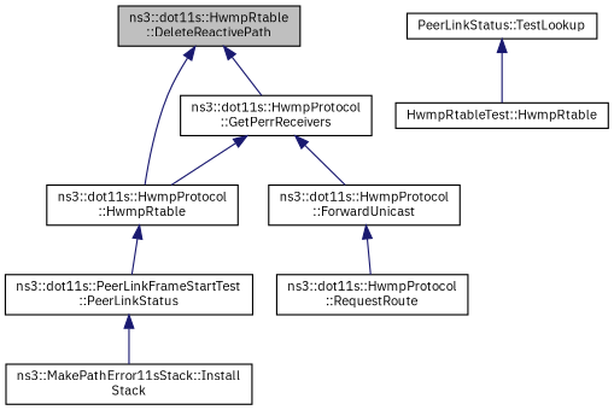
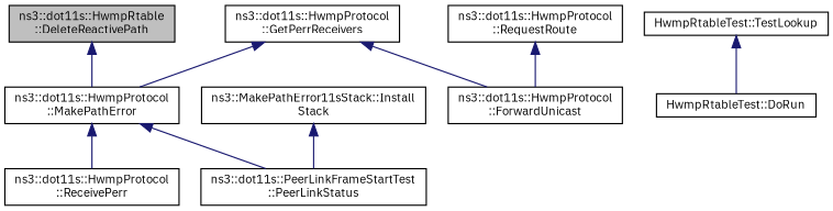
  digraph {
    fontname="IBM Plex Sans"
    rankdir=TB
    node [color=black fillcolor=white fontname="IBM Plex Sans" fontsize=10 shape=record style=filled]
    edge [color=midnightblue dir=back fontname="IBM Plex Sans" fontsize=10 labelfontname=Helvetica labelfontsize=10 style=solid]
    n1 [fillcolor=grey75 fontcolor=black height=0.2 label="ns3::dot11s::HwmpRtable\l::DeleteReactivePath" width=0.4]
-   n2 [height=0.2 label="ns3::dot11s::HwmpProtocol\l::HwmpRtable" width=0.4]
+   n2 [height=0.2 label="ns3::dot11s::HwmpProtocol\l::MakePathError" width=0.4]
    n3 [height=0.2 label="ns3::dot11s::HwmpProtocol\l::GetPerrReceivers" width=0.4]
+   n4 [height=0.2 label="ns3::dot11s::HwmpProtocol\l::ReceivePerr" width=0.4]
    n5 [height=0.2 label="ns3::dot11s::PeerLinkFrameStartTest\l::PeerLinkStatus" width=0.4]
    n6 [height=0.2 label="ns3::dot11s::HwmpProtocol\l::ForwardUnicast" width=0.4]
-   n7 [height=0.2 label="PeerLinkStatus::TestLookup" width=0.4]
-   n8 [height=0.2 label="HwmpRtableTest::HwmpRtable" width=0.4]
+   n7 [height=0.2 label="HwmpRtableTest::TestLookup" width=0.4]
+   n8 [height=0.2 label="HwmpRtableTest::DoRun" width=0.4]
    n9 [height=0.2 label="ns3::dot11s::HwmpProtocol\l::RequestRoute" width=0.4]
    n10 [height=0.2 label="ns3::MakePathError11sStack::Install\lStack" width=0.4]
    n1 -> n2
-   n1 -> n3
+   n2 -> n4
    n2 -> n5
    n3 -> n2
    n3 -> n6
-   n5 -> n10
-   n6 -> n9
+   n10 -> n5
+   n9 -> n6
    n7 -> n8
  }
